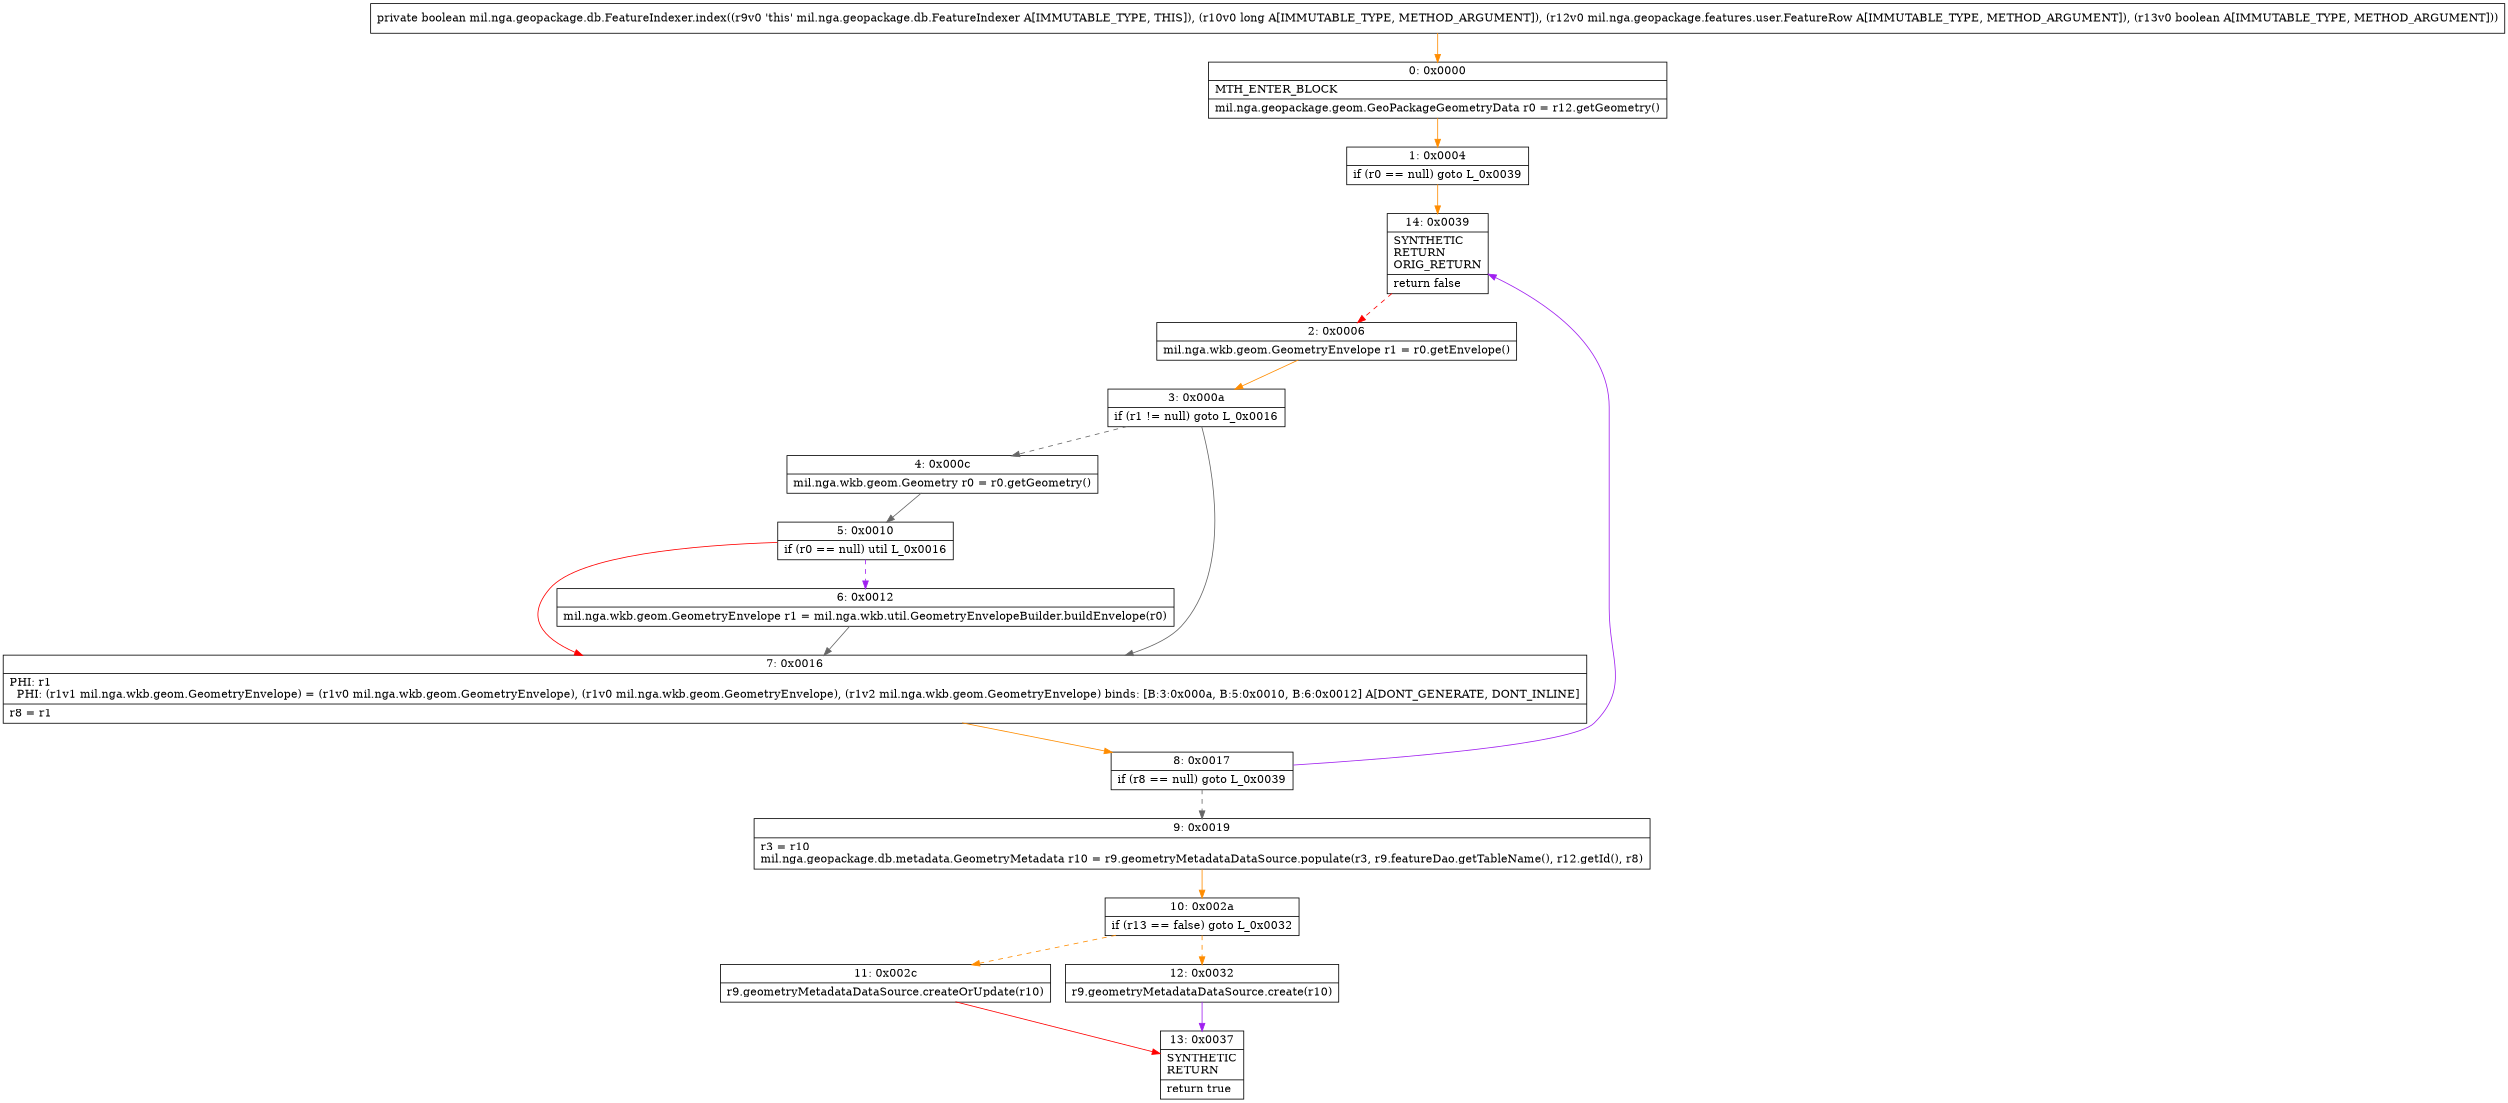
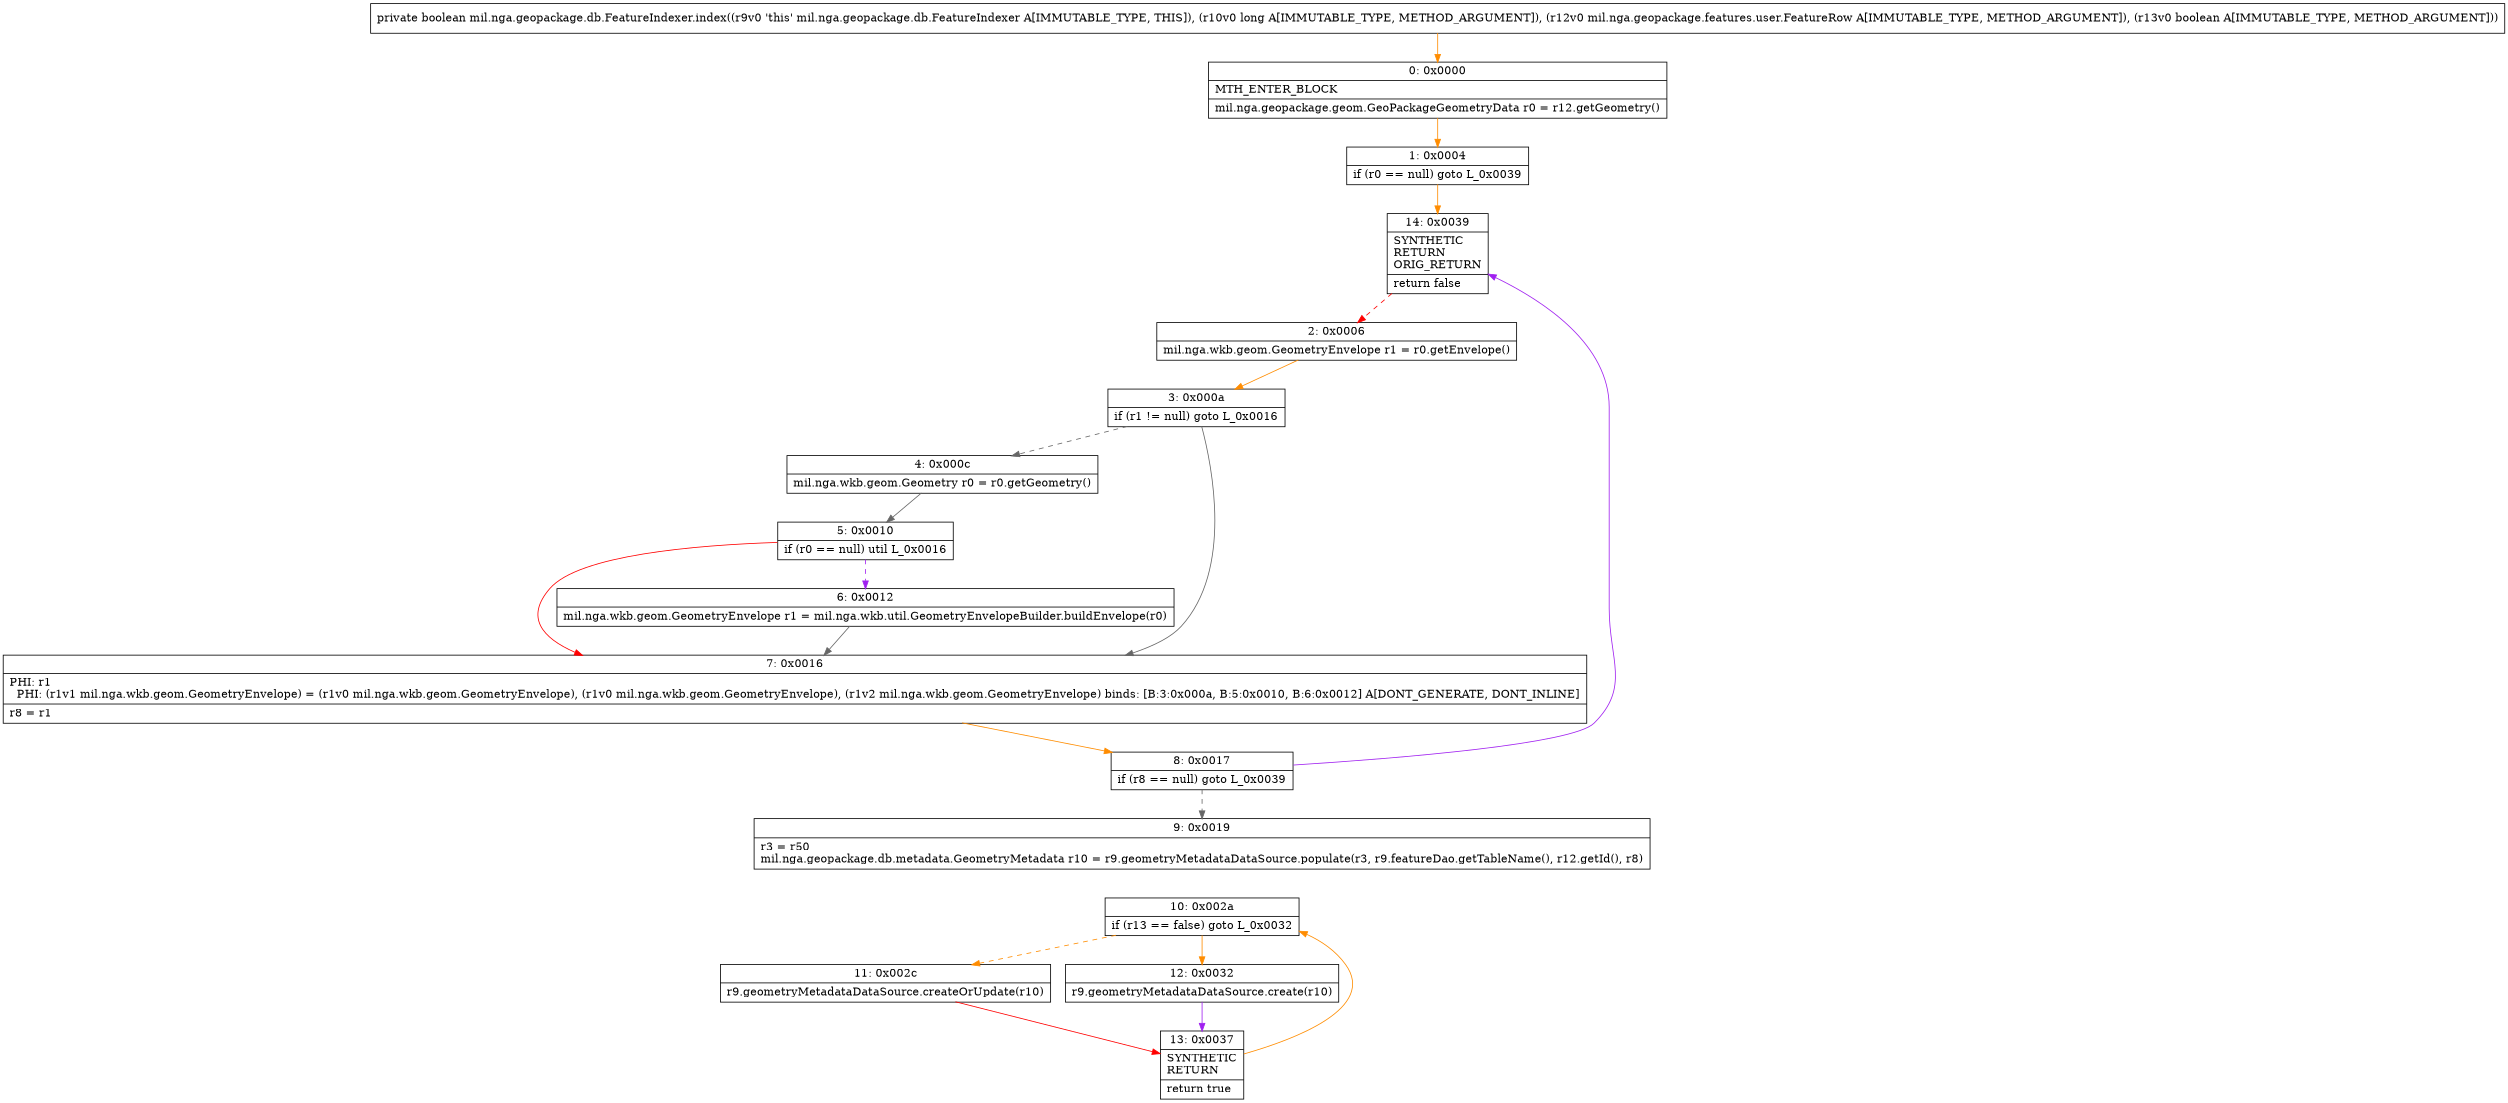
  digraph {
    node [shape=record]
    edge [color=darkorange]
    n1 [label="{0\:\ 0x0000|MTH_ENTER_BLOCK\l|mil.nga.geopackage.geom.GeoPackageGeometryData r0 = r12.getGeometry()\l}"]
    n2 [label="{1\:\ 0x0004|if (r0 == null) goto L_0x0039\l}"]
    n3 [label="{14\:\ 0x0039|SYNTHETIC\lRETURN\lORIG_RETURN\l|return false\l}"]
    n4 [label="{2\:\ 0x0006|mil.nga.wkb.geom.GeometryEnvelope r1 = r0.getEnvelope()\l}"]
    n5 [label="{3\:\ 0x000a|if (r1 != null) goto L_0x0016\l}"]
    n6 [label="{4\:\ 0x000c|mil.nga.wkb.geom.Geometry r0 = r0.getGeometry()\l}"]
    n7 [label="{7\:\ 0x0016|PHI: r1 \l  PHI: (r1v1 mil.nga.wkb.geom.GeometryEnvelope) = (r1v0 mil.nga.wkb.geom.GeometryEnvelope), (r1v0 mil.nga.wkb.geom.GeometryEnvelope), (r1v2 mil.nga.wkb.geom.GeometryEnvelope) binds: [B:3:0x000a, B:5:0x0010, B:6:0x0012] A[DONT_GENERATE, DONT_INLINE]\l|r8 = r1\l}"]
    n8 [label="{5\:\ 0x0010|if (r0 == null) util L_0x0016\l}"]
    n9 [label="{8\:\ 0x0017|if (r8 == null) goto L_0x0039\l}"]
    n10 [label="{6\:\ 0x0012|mil.nga.wkb.geom.GeometryEnvelope r1 = mil.nga.wkb.util.GeometryEnvelopeBuilder.buildEnvelope(r0)\l}"]
-   n11 [label="{9\:\ 0x0019|r3 = r10\lmil.nga.geopackage.db.metadata.GeometryMetadata r10 = r9.geometryMetadataDataSource.populate(r3, r9.featureDao.getTableName(), r12.getId(), r8)\l}"]
+   n11 [label="{9\:\ 0x0019|r3 = r50\lmil.nga.geopackage.db.metadata.GeometryMetadata r10 = r9.geometryMetadataDataSource.populate(r3, r9.featureDao.getTableName(), r12.getId(), r8)\l}"]
    n12 [label="{10\:\ 0x002a|if (r13 == false) goto L_0x0032\l}"]
    n13 [label="{11\:\ 0x002c|r9.geometryMetadataDataSource.createOrUpdate(r10)\l}"]
    n14 [label="{12\:\ 0x0032|r9.geometryMetadataDataSource.create(r10)\l}"]
    n15 [label="{13\:\ 0x0037|SYNTHETIC\lRETURN\l|return true\l}"]
    n16 [label="{private boolean mil.nga.geopackage.db.FeatureIndexer.index((r9v0 'this' mil.nga.geopackage.db.FeatureIndexer A[IMMUTABLE_TYPE, THIS]), (r10v0 long A[IMMUTABLE_TYPE, METHOD_ARGUMENT]), (r12v0 mil.nga.geopackage.features.user.FeatureRow A[IMMUTABLE_TYPE, METHOD_ARGUMENT]), (r13v0 boolean A[IMMUTABLE_TYPE, METHOD_ARGUMENT])) }"]
    n1 -> n2
    n2 -> n3
    n3 -> n4 [color=red style=dashed]
    n4 -> n5
    n5 -> n6 [color=gray40 style=dashed]
    n5 -> n7 [color=gray40]
    n6 -> n8 [color=gray40]
    n7 -> n9
    n8 -> n7 [color=red]
    n8 -> n10 [color=purple style=dashed]
    n9 -> n3 [color=purple]
    n9 -> n11 [color=gray40 style=dashed]
    n10 -> n7 [color=gray40]
-   n11 -> n12
+   n15 -> n12
    n12 -> n13 [style=dashed]
-   n12 -> n14 [style=dashed]
+   n12 -> n14
    n13 -> n15 [color=red]
    n14 -> n15 [color=purple]
    n16 -> n1
  }
